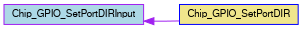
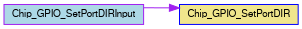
  digraph {
    rankdir=LR
    node [fontname=FreeSans fontsize=10 shape=record style=filled]
    n1 [color=purple fillcolor=lightblue fontcolor=black height=0.2 label=Chip_GPIO_SetPortDIRInput width=0.4]
    n2 [color=blue fillcolor=khaki height=0.2 label=Chip_GPIO_SetPortDIR width=0.4]
-   n1 -> n2 [color=purple dir=back fontname=FreeSans fontsize=10 labelfontname=FreeSans labelfontsize=10 style=solid]
+   n2 -> n1 [color=purple dir=back fontname=FreeSans fontsize=10 labelfontname=FreeSans labelfontsize=10 style=solid]
  }
